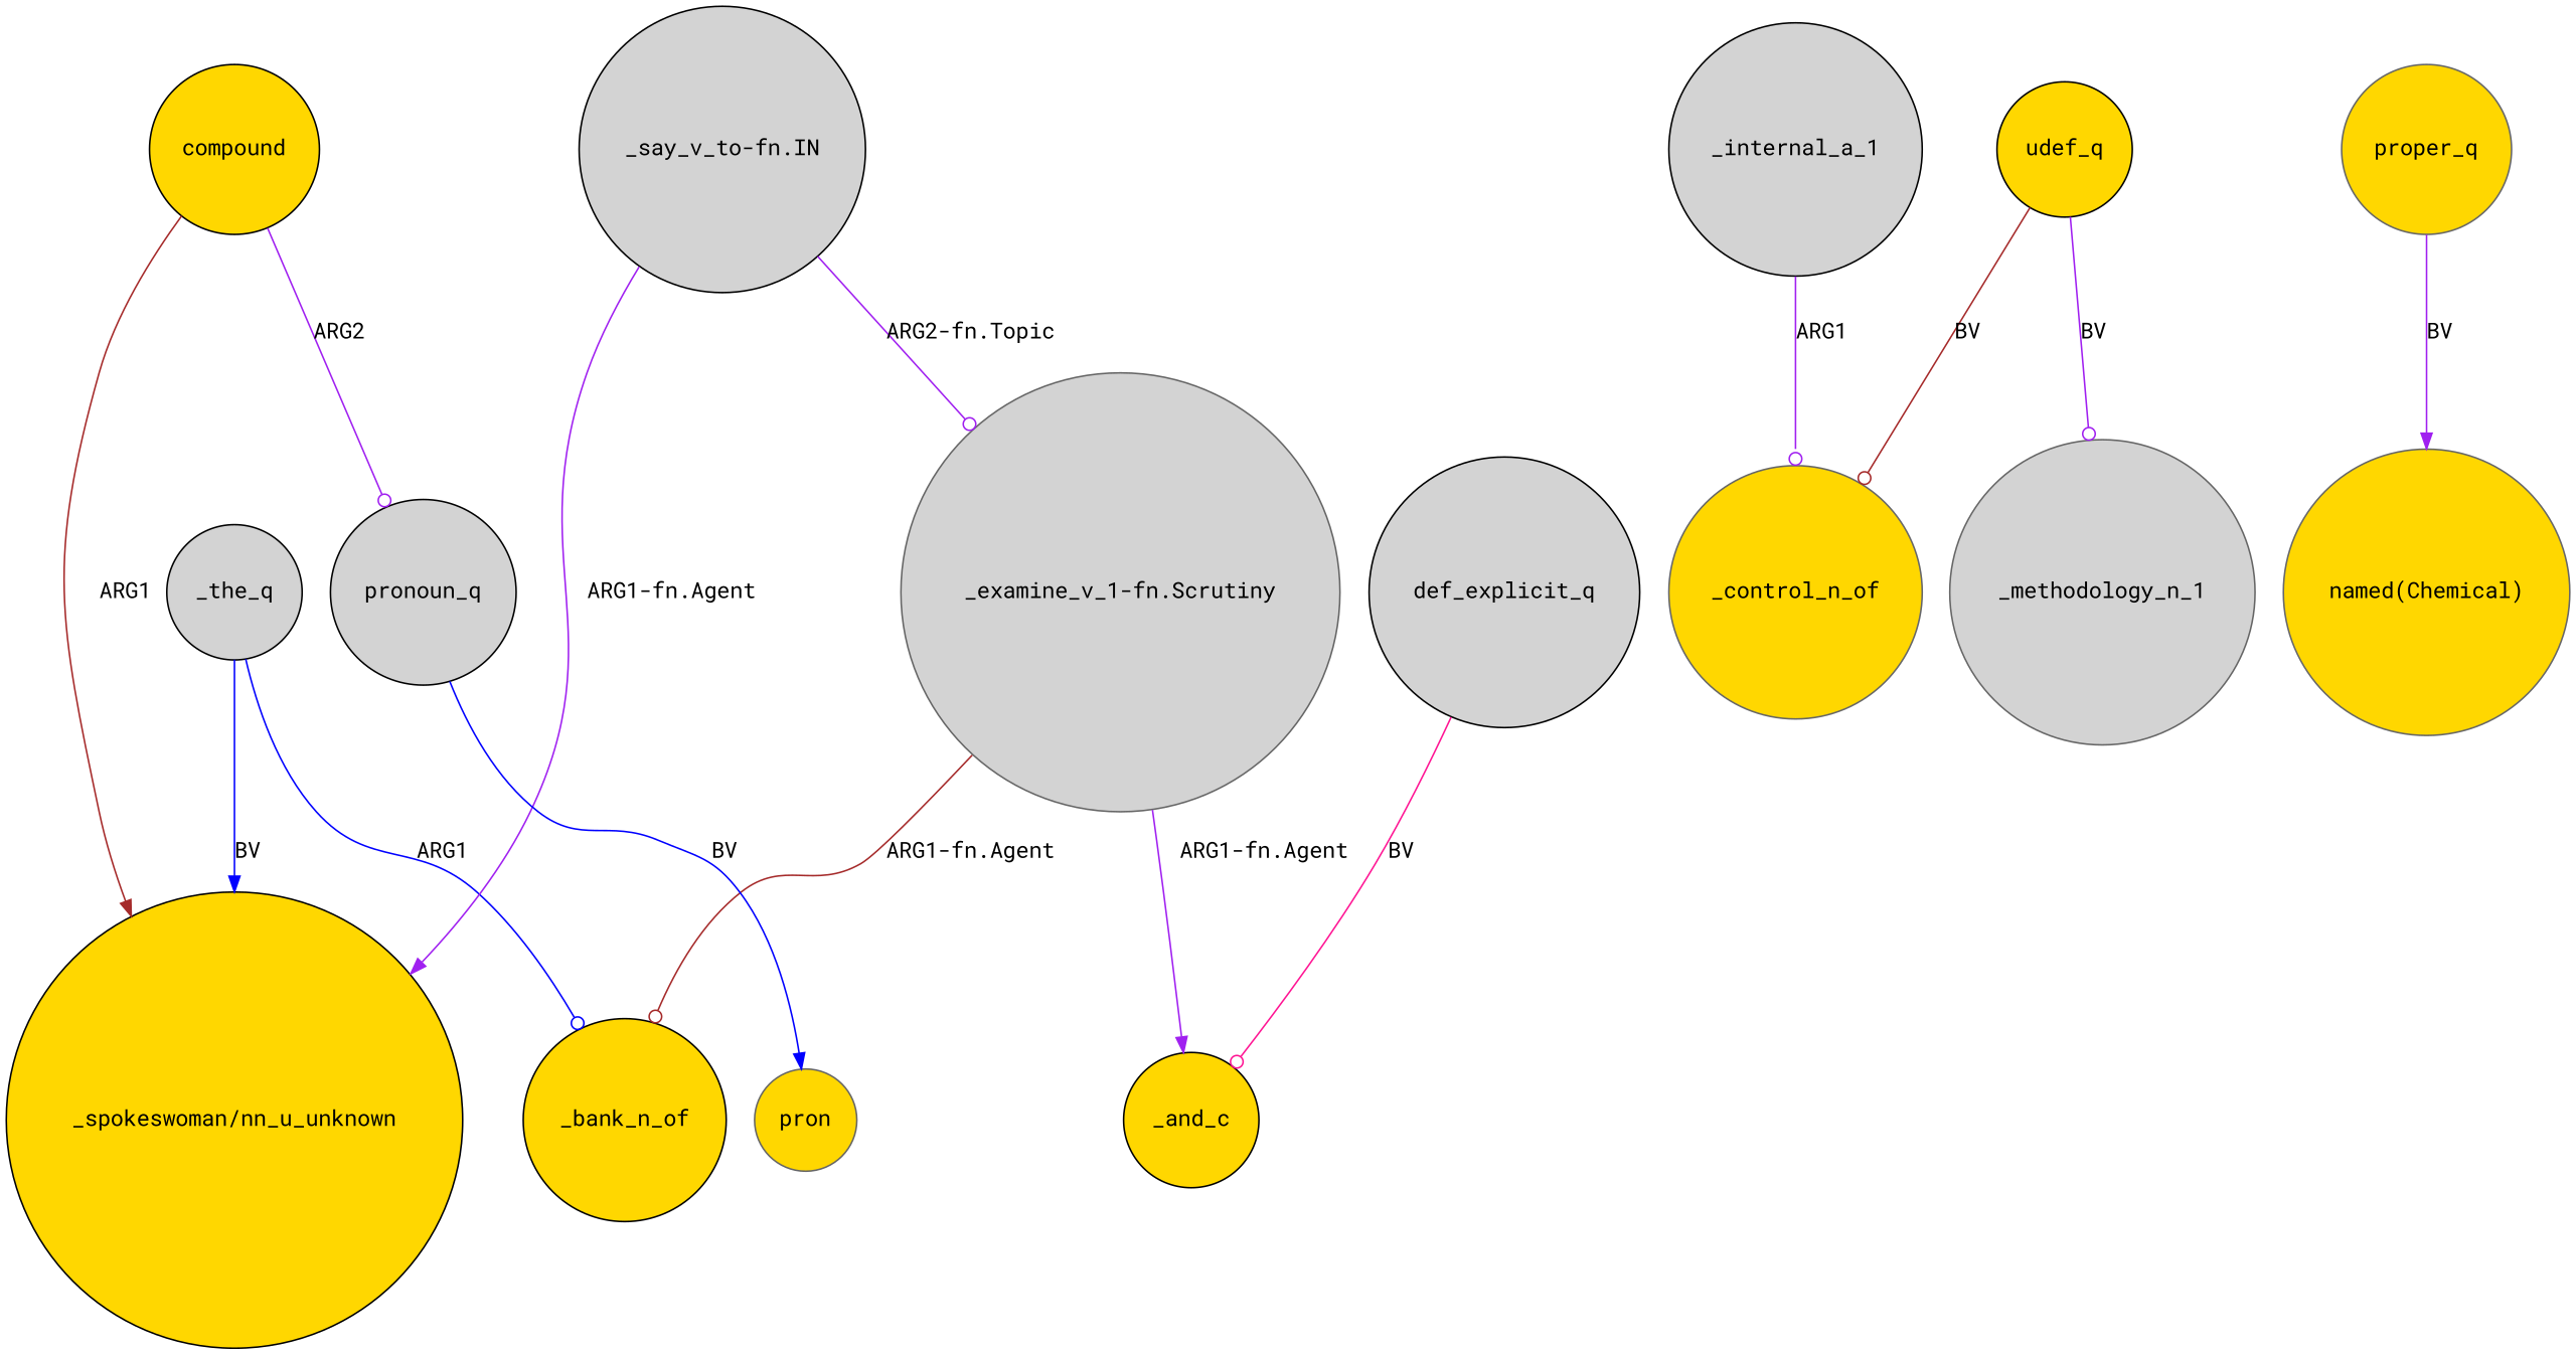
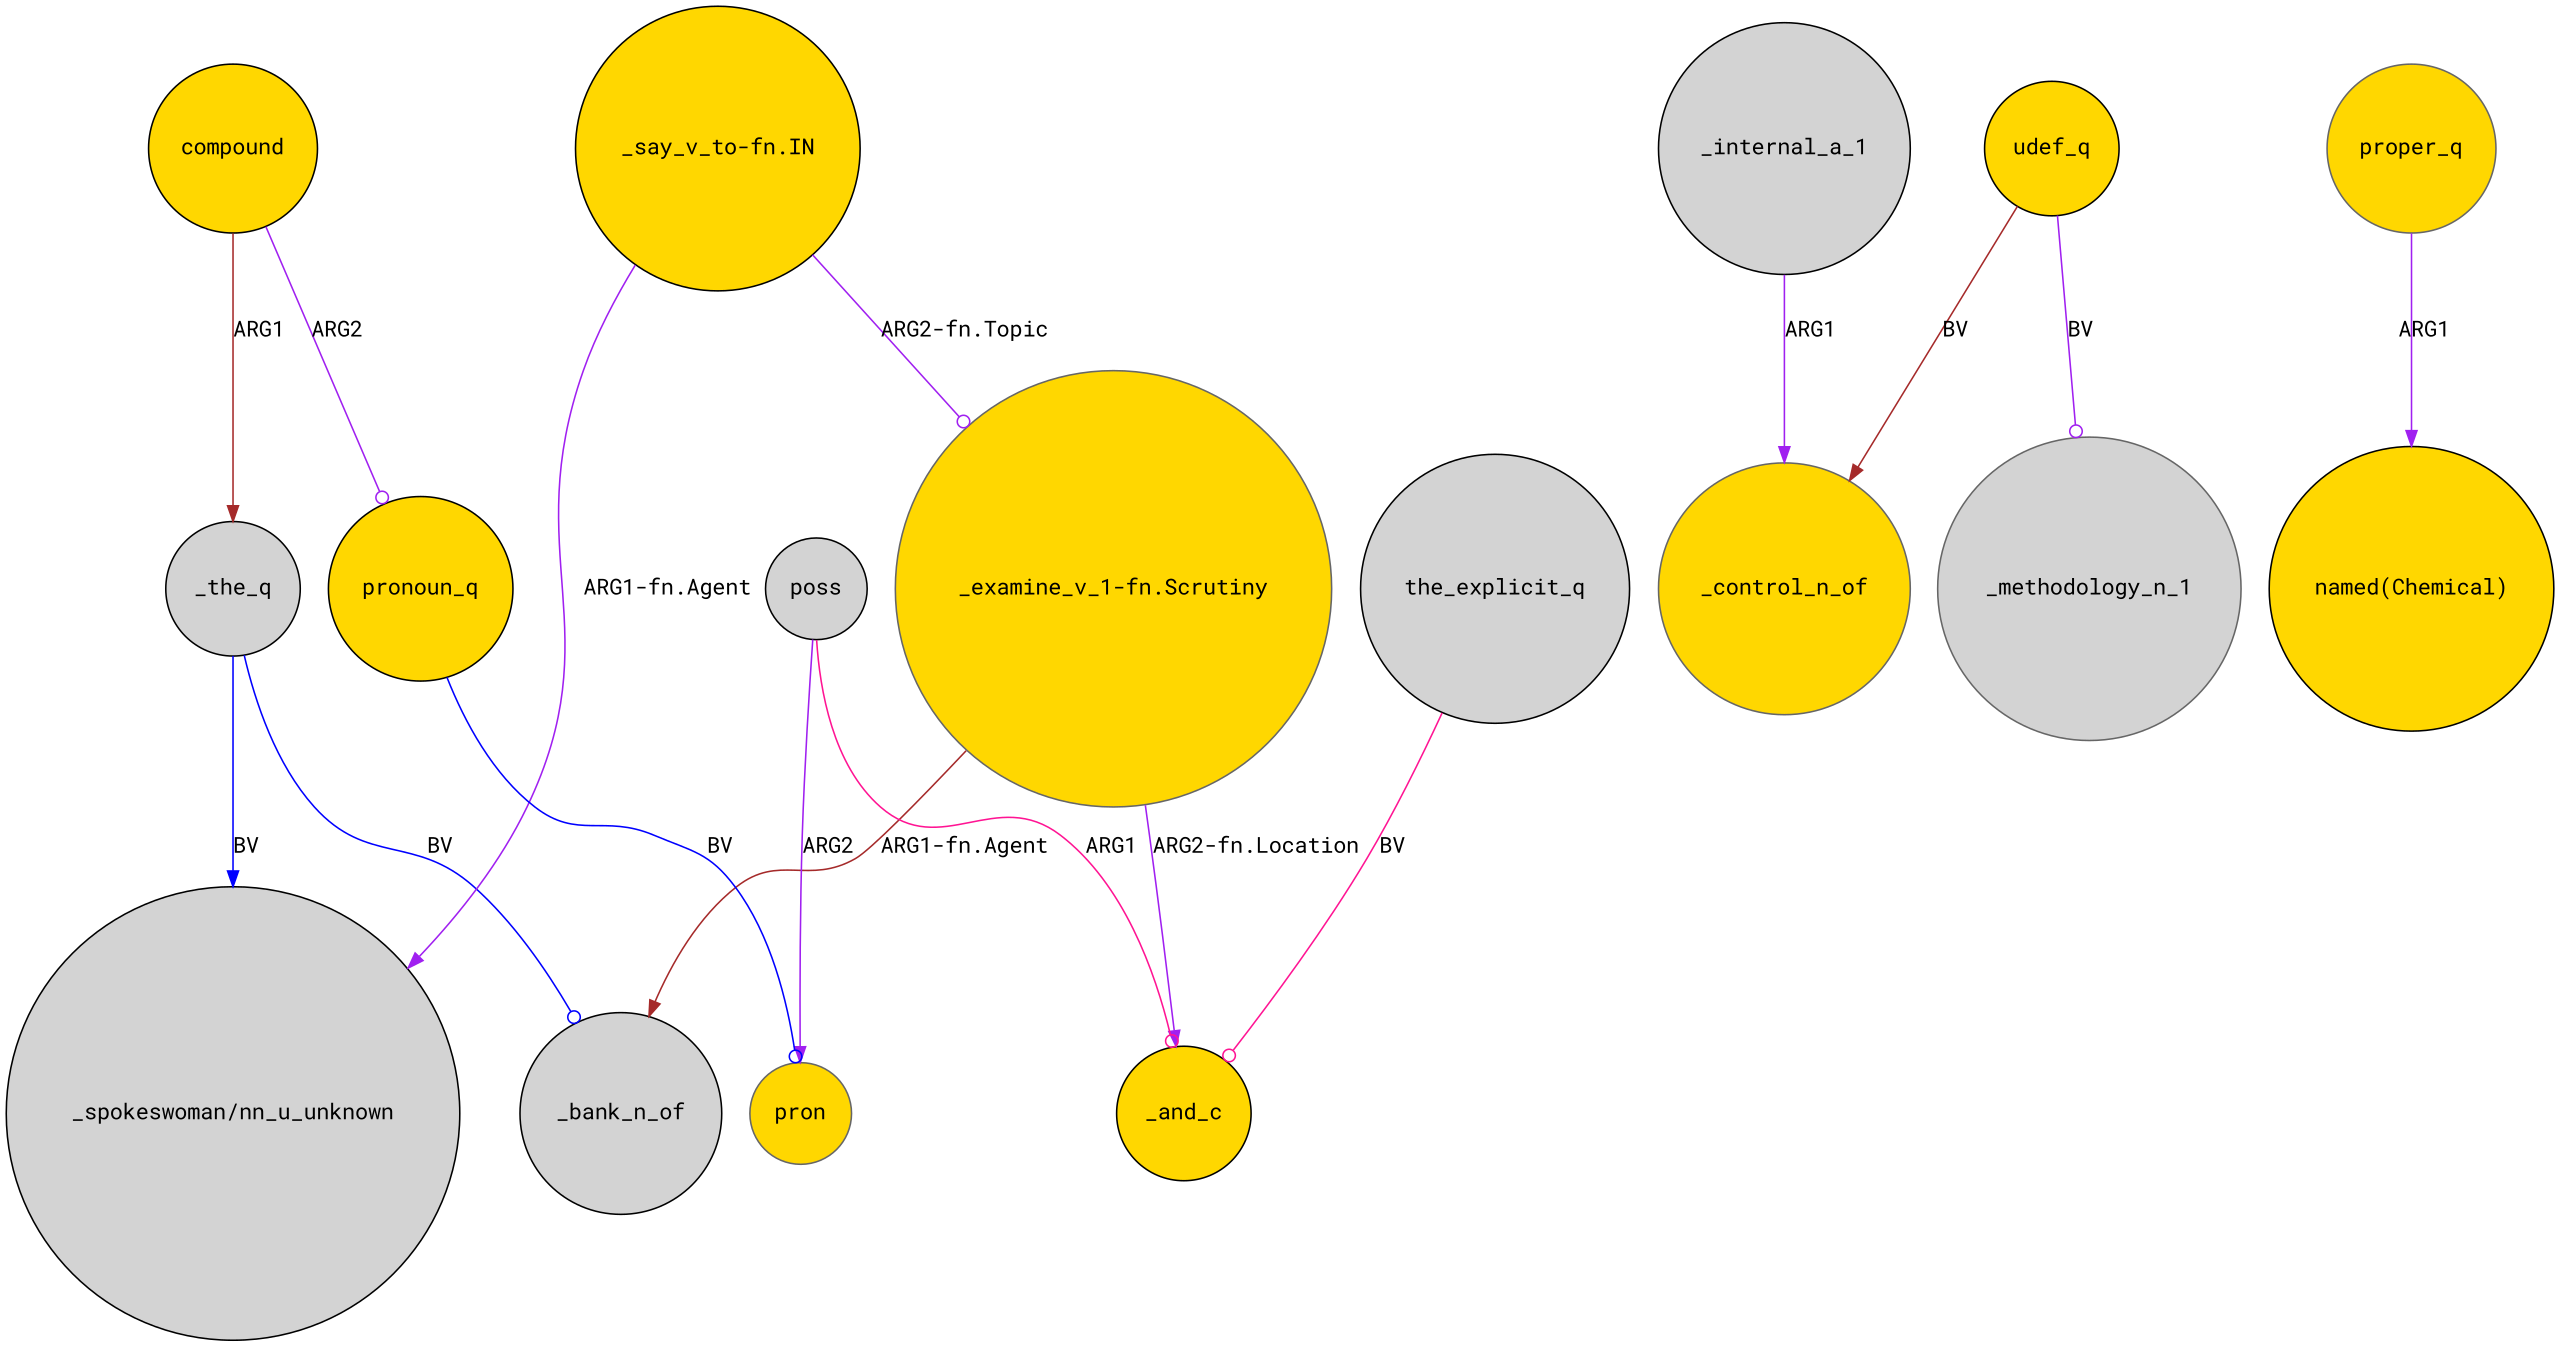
  digraph {
    fontname="Roboto Mono"
    node [color=black fillcolor=gold fontname="Roboto Mono" shape=circle style=filled]
    edge [arrowhead=odot color=purple fontname="Roboto Mono"]
    _the_q [fillcolor=lightgrey]
-   _bank_n_of
-   "_spokeswoman/nn_u_unknown"
-   "_examine_v_1-fn.Scrutiny" [color=gray40 fillcolor=lightgrey]
+   _bank_n_of [fillcolor=lightgrey]
+   "_spokeswoman/nn_u_unknown" [fillcolor=lightgrey]
+   "_examine_v_1-fn.Scrutiny" [color=gray40]
    _and_c
    _internal_a_1 [fillcolor=lightgrey]
    _control_n_of [color=gray40]
+   poss [fillcolor=lightgrey]
    pron [color=gray40]
    proper_q [color=gray40]
-   "named(Chemical)" [color=gray40]
-   "_say_v_to-fn.IN" [fillcolor=lightgrey]
+   "named(Chemical)"
+   "_say_v_to-fn.IN"
    compound
-   pronoun_q [fillcolor=lightgrey]
-   def_explicit_q [fillcolor=lightgrey]
+   pronoun_q
+   def_explicit_q [fillcolor=lightgrey label=the_explicit_q]
    udef_q
    _methodology_n_1 [color=gray40 fillcolor=lightgrey]
-   _the_q -> _bank_n_of [color=blue label=ARG1]
+   _the_q -> _bank_n_of [color=blue label=BV]
    _the_q -> "_spokeswoman/nn_u_unknown" [arrowhead=normal color=blue label=BV]
-   "_examine_v_1-fn.Scrutiny" -> _bank_n_of [color=brown label="ARG1-fn.Agent"]
-   "_examine_v_1-fn.Scrutiny" -> _and_c [arrowhead=normal label="ARG1-fn.Agent"]
-   _internal_a_1 -> _control_n_of [label=ARG1]
-   proper_q -> "named(Chemical)" [arrowhead=normal label=BV]
+   "_examine_v_1-fn.Scrutiny" -> _bank_n_of [arrowhead=normal color=brown label="ARG1-fn.Agent"]
+   "_examine_v_1-fn.Scrutiny" -> _and_c [arrowhead=normal label="ARG2-fn.Location"]
+   _internal_a_1 -> _control_n_of [arrowhead=normal label=ARG1]
+   poss -> _and_c [color=deeppink label=ARG1]
+   poss -> pron [arrowhead=normal label=ARG2]
+   proper_q -> "named(Chemical)" [arrowhead=normal label=ARG1]
    "_say_v_to-fn.IN" -> "_spokeswoman/nn_u_unknown" [arrowhead=normal label="ARG1-fn.Agent"]
    "_say_v_to-fn.IN" -> "_examine_v_1-fn.Scrutiny" [label="ARG2-fn.Topic"]
-   compound -> "_spokeswoman/nn_u_unknown" [arrowhead=normal color=brown label=ARG1]
+   compound -> _the_q [arrowhead=normal color=brown label=ARG1]
    compound -> pronoun_q [label=ARG2]
-   pronoun_q -> pron [arrowhead=normal color=blue label=BV]
+   pronoun_q -> pron [color=blue label=BV]
    def_explicit_q -> _and_c [color=deeppink label=BV]
-   udef_q -> _control_n_of [color=brown label=BV]
+   udef_q -> _control_n_of [arrowhead=normal color=brown label=BV]
    udef_q -> _methodology_n_1 [label=BV]
  }
